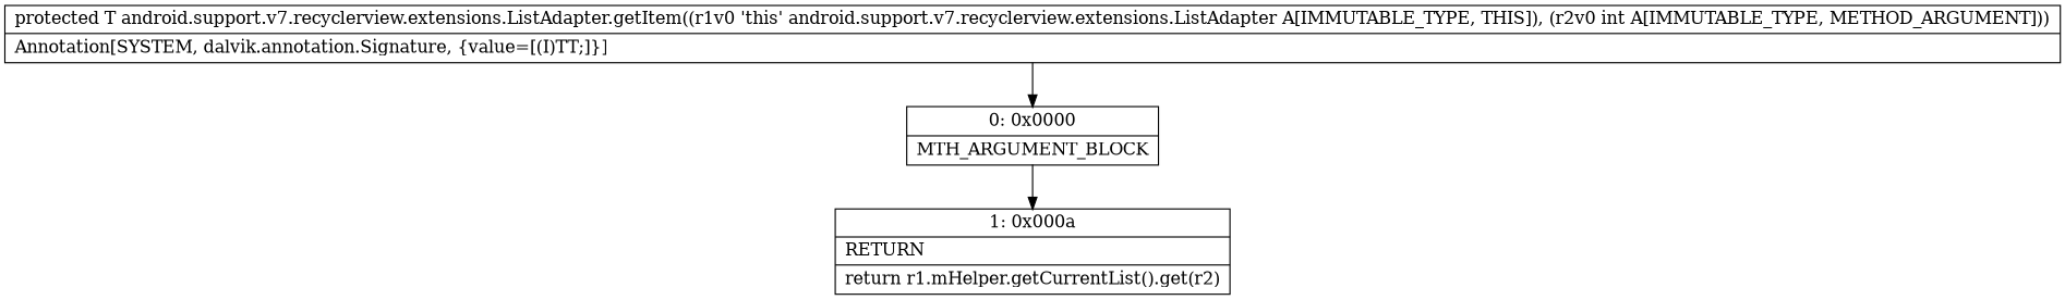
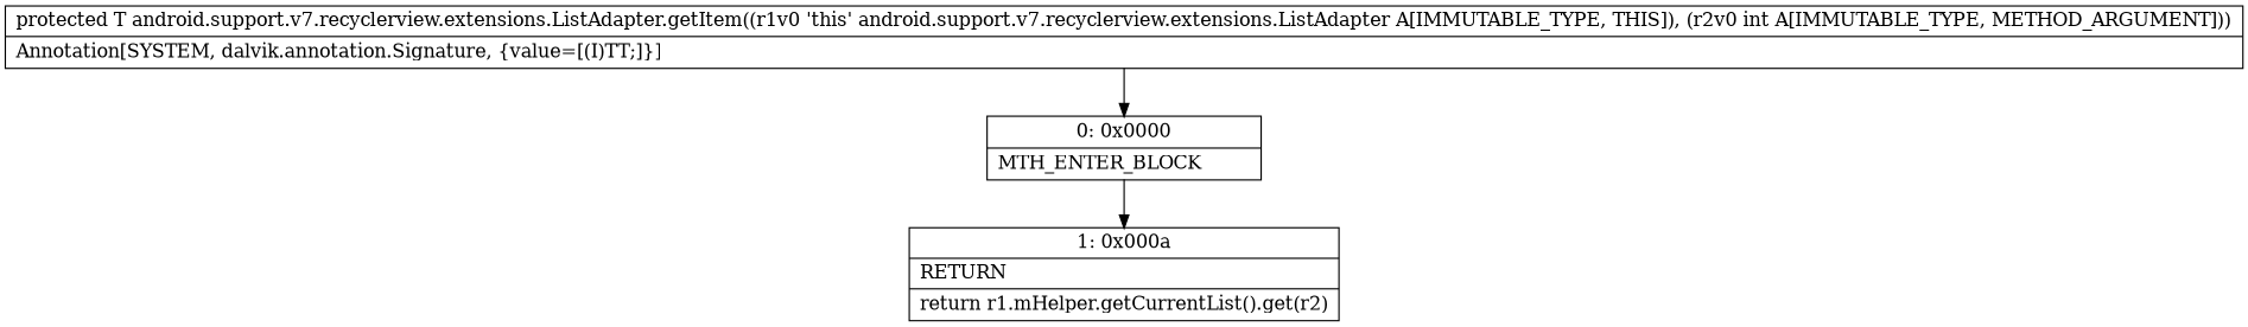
  digraph {
    node [shape=record]
-   n1 [label="{0\:\ 0x0000|MTH_ARGUMENT_BLOCK\l}"]
+   n1 [label="{0\:\ 0x0000|MTH_ENTER_BLOCK\l}"]
    n2 [label="{1\:\ 0x000a|RETURN\l|return r1.mHelper.getCurrentList().get(r2)\l}"]
    n3 [label="{protected T android.support.v7.recyclerview.extensions.ListAdapter.getItem((r1v0 'this' android.support.v7.recyclerview.extensions.ListAdapter A[IMMUTABLE_TYPE, THIS]), (r2v0 int A[IMMUTABLE_TYPE, METHOD_ARGUMENT]))  | Annotation[SYSTEM, dalvik.annotation.Signature, \{value=[(I)TT;]\}]\l}"]
    n1 -> n2
    n3 -> n1
  }
